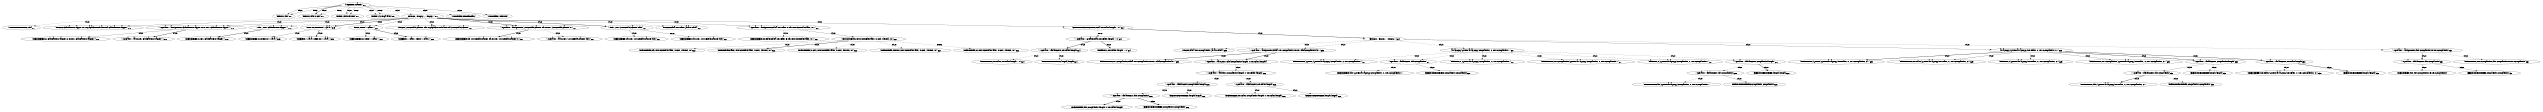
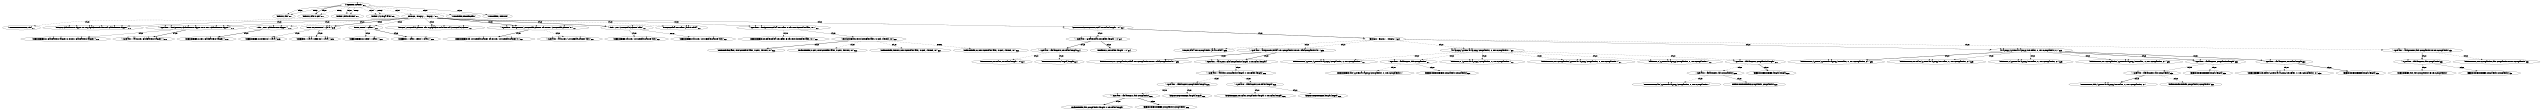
  digraph {
    edge [style=dashed]
    n1 [label=<(METHOD,scanDir)<SUB>817</SUB>>]
    n2 [label=<(PARAM,this)<SUB>817</SUB>>]
    n3 [label=<(PARAM,File srcDir)<SUB>817</SUB>>]
    n4 [label=<(PARAM,File destDir)<SUB>817</SUB>>]
    n5 [label=<(PARAM,String[] files)<SUB>819</SUB>>]
    n6 [label=<(BLOCK,&lt;empty&gt;,&lt;empty&gt;)<SUB>817</SUB>>]
    n7 [label=<(MODIFIER,PROTECTED)>]
    n8 [label=<(MODIFIER,VIRTUAL)>]
    n9 [label=<(METHOD_RETURN,void)<SUB>817</SUB>>]
    n10 [label=<(LOCAL,GlobPatternMapper m: org.apache.tools.ant.util.GlobPatternMapper)<SUB>818</SUB>>]
    n11 [label=<(&lt;operator&gt;.assignment,GlobPatternMapper m = new GlobPatternMapper())<SUB>818</SUB>>]
    n12 [label=<(&lt;init&gt;,new GlobPatternMapper())<SUB>818</SUB>>]
    n13 [label=<(setFrom,setFrom(&quot;*.java&quot;))<SUB>819</SUB>>]
    n14 [label=<(setTo,setTo(&quot;*.class&quot;))<SUB>820</SUB>>]
    n15 [label=<(LOCAL,SourceFileScanner sfs: org.apache.tools.ant.util.SourceFileScanner)<SUB>821</SUB>>]
    n16 [label=<(&lt;operator&gt;.assignment,SourceFileScanner sfs = new SourceFileScanner(t...)<SUB>821</SUB>>]
    n17 [label=<(&lt;init&gt;,new SourceFileScanner(this))<SUB>821</SUB>>]
    n18 [label=<(LOCAL,File[] newFiles: java.io.File[])<SUB>822</SUB>>]
    n19 [label=<(&lt;operator&gt;.assignment,File[] newFiles = sfs.restrictAsFiles(files, sr...)<SUB>822</SUB>>]
    n20 [label=<(CONTROL_STRUCTURE,IF,if (newFiles.length &gt; 0))<SUB>824</SUB>>]
    n21 [label=<(IDENTIFIER,m,GlobPatternMapper m = new GlobPatternMapper())<SUB>818</SUB>>]
    n22 [label=<(&lt;operator&gt;.alloc,new GlobPatternMapper())<SUB>818</SUB>>]
    n23 [label=<(IDENTIFIER,m,new GlobPatternMapper())<SUB>818</SUB>>]
    n24 [label=<(IDENTIFIER,m,setFrom(&quot;*.java&quot;))<SUB>819</SUB>>]
    n25 [label=<(LITERAL,&quot;*.java&quot;,setFrom(&quot;*.java&quot;))<SUB>819</SUB>>]
    n26 [label=<(IDENTIFIER,m,setTo(&quot;*.class&quot;))<SUB>820</SUB>>]
    n27 [label=<(LITERAL,&quot;*.class&quot;,setTo(&quot;*.class&quot;))<SUB>820</SUB>>]
    n28 [label=<(IDENTIFIER,sfs,SourceFileScanner sfs = new SourceFileScanner(t...)<SUB>821</SUB>>]
    n29 [label=<(&lt;operator&gt;.alloc,new SourceFileScanner(this))<SUB>821</SUB>>]
    n30 [label=<(IDENTIFIER,sfs,new SourceFileScanner(this))<SUB>821</SUB>>]
    n31 [label=<(IDENTIFIER,this,new SourceFileScanner(this))<SUB>821</SUB>>]
    n32 [label=<(IDENTIFIER,newFiles,File[] newFiles = sfs.restrictAsFiles(files, sr...)<SUB>822</SUB>>]
    n33 [label=<(restrictAsFiles,restrictAsFiles(files, srcDir, destDir, m))<SUB>822</SUB>>]
    n34 [label=<(&lt;operator&gt;.greaterThan,newFiles.length &gt; 0)<SUB>824</SUB>>]
    n35 [label=<(BLOCK,&lt;empty&gt;,&lt;empty&gt;)<SUB>824</SUB>>]
-   n36 [label=<(IDENTIFIER,sfs,restrictAsFiles(files, srcDir, destDir, m))<SUB>822</SUB>>]
    n37 [label=<(IDENTIFIER,files,restrictAsFiles(files, srcDir, destDir, m))<SUB>822</SUB>>]
    n38 [label=<(IDENTIFIER,srcDir,restrictAsFiles(files, srcDir, destDir, m))<SUB>822</SUB>>]
    n39 [label=<(IDENTIFIER,destDir,restrictAsFiles(files, srcDir, destDir, m))<SUB>822</SUB>>]
    n40 [label=<(IDENTIFIER,m,restrictAsFiles(files, srcDir, destDir, m))<SUB>822</SUB>>]
    n41 [label=<(&lt;operator&gt;.fieldAccess,newFiles.length)<SUB>824</SUB>>]
    n42 [label=<(LITERAL,0,newFiles.length &gt; 0)<SUB>824</SUB>>]
    n43 [label=<(LOCAL,File[] newCompileList: java.io.File[])<SUB>825</SUB>>]
    n44 [label=<(&lt;operator&gt;.assignment,File[] newCompileList = new File[compileList.le...)<SUB>825</SUB>>]
    n45 [label=<(arraycopy,System.arraycopy(compileList, 0, newCompileList...)<SUB>827</SUB>>]
    n46 [label=<(arraycopy,System.arraycopy(newFiles, 0, newCompileList, c...)<SUB>829</SUB>>]
    n47 [label=<(&lt;operator&gt;.assignment,this.compileList = newCompileList)<SUB>831</SUB>>]
    n48 [label=<(IDENTIFIER,newFiles,newFiles.length &gt; 0)<SUB>824</SUB>>]
    n49 [label=<(FIELD_IDENTIFIER,length,length)<SUB>824</SUB>>]
    n50 [label=<(IDENTIFIER,newCompileList,File[] newCompileList = new File[compileList.le...)<SUB>825</SUB>>]
    n51 [label=<(&lt;operator&gt;.alloc,new File[compileList.length + newFiles.length])>]
    n52 [label=<(IDENTIFIER,System,System.arraycopy(compileList, 0, newCompileList...)<SUB>827</SUB>>]
    n53 [label=<(&lt;operator&gt;.fieldAccess,this.compileList)<SUB>827</SUB>>]
    n54 [label=<(LITERAL,0,System.arraycopy(compileList, 0, newCompileList...)<SUB>827</SUB>>]
    n55 [label=<(IDENTIFIER,newCompileList,System.arraycopy(compileList, 0, newCompileList...)<SUB>827</SUB>>]
    n56 [label=<(LITERAL,0,System.arraycopy(compileList, 0, newCompileList...)<SUB>827</SUB>>]
    n57 [label=<(&lt;operator&gt;.fieldAccess,compileList.length)<SUB>828</SUB>>]
    n58 [label=<(IDENTIFIER,System,System.arraycopy(newFiles, 0, newCompileList, c...)<SUB>829</SUB>>]
    n59 [label=<(IDENTIFIER,newFiles,System.arraycopy(newFiles, 0, newCompileList, c...)<SUB>829</SUB>>]
    n60 [label=<(LITERAL,0,System.arraycopy(newFiles, 0, newCompileList, c...)<SUB>829</SUB>>]
    n61 [label=<(IDENTIFIER,newCompileList,System.arraycopy(newFiles, 0, newCompileList, c...)<SUB>829</SUB>>]
    n62 [label=<(&lt;operator&gt;.fieldAccess,compileList.length)<SUB>830</SUB>>]
    n63 [label=<(&lt;operator&gt;.fieldAccess,newFiles.length)<SUB>830</SUB>>]
    n64 [label=<(&lt;operator&gt;.fieldAccess,this.compileList)<SUB>831</SUB>>]
    n65 [label=<(IDENTIFIER,newCompileList,this.compileList = newCompileList)<SUB>831</SUB>>]
    n66 [label=<(&lt;operator&gt;.addition,compileList.length + newFiles.length)<SUB>826</SUB>>]
    n67 [label=<(&lt;operator&gt;.fieldAccess,compileList.length)<SUB>826</SUB>>]
    n68 [label=<(&lt;operator&gt;.fieldAccess,newFiles.length)<SUB>826</SUB>>]
    n69 [label=<(&lt;operator&gt;.fieldAccess,this.compileList)<SUB>826</SUB>>]
    n70 [label=<(FIELD_IDENTIFIER,length,length)<SUB>826</SUB>>]
    n71 [label=<(IDENTIFIER,newFiles,compileList.length + newFiles.length)<SUB>826</SUB>>]
    n72 [label=<(FIELD_IDENTIFIER,length,length)<SUB>826</SUB>>]
    n73 [label=<(IDENTIFIER,this,compileList.length + newFiles.length)>]
    n74 [label=<(FIELD_IDENTIFIER,compileList,compileList)<SUB>826</SUB>>]
    n75 [label=<(IDENTIFIER,this,System.arraycopy(compileList, 0, newCompileList...)>]
    n76 [label=<(FIELD_IDENTIFIER,compileList,compileList)<SUB>827</SUB>>]
    n77 [label=<(&lt;operator&gt;.fieldAccess,this.compileList)<SUB>828</SUB>>]
    n78 [label=<(FIELD_IDENTIFIER,length,length)<SUB>828</SUB>>]
    n79 [label=<(IDENTIFIER,this,System.arraycopy(compileList, 0, newCompileList...)>]
    n80 [label=<(FIELD_IDENTIFIER,compileList,compileList)<SUB>828</SUB>>]
    n81 [label=<(&lt;operator&gt;.fieldAccess,this.compileList)<SUB>830</SUB>>]
    n82 [label=<(FIELD_IDENTIFIER,length,length)<SUB>830</SUB>>]
    n83 [label=<(IDENTIFIER,newFiles,System.arraycopy(newFiles, 0, newCompileList, c...)<SUB>830</SUB>>]
    n84 [label=<(FIELD_IDENTIFIER,length,length)<SUB>830</SUB>>]
    n85 [label=<(IDENTIFIER,this,System.arraycopy(newFiles, 0, newCompileList, c...)>]
    n86 [label=<(FIELD_IDENTIFIER,compileList,compileList)<SUB>830</SUB>>]
    n87 [label=<(IDENTIFIER,this,this.compileList = newCompileList)>]
    n88 [label=<(FIELD_IDENTIFIER,compileList,compileList)<SUB>831</SUB>>]
    n1 -> n2 [label="AST: " style=solid]
    n1 -> n2 [label="DDG: " style=solid]
    n1 -> n3 [label="AST: " style=bold]
    n1 -> n3 [label="DDG: "]
    n1 -> n4 [label="AST: " style=solid]
    n1 -> n4 [label="DDG: " style=solid]
    n1 -> n5 [label="AST: "]
    n1 -> n5 [label="DDG: " style=solid]
    n1 -> n6 [label="AST: "]
    n1 -> n7 [label="AST: "]
    n1 -> n8 [label="AST: " style=solid]
    n3 -> n9 [label="AST: "]
    n6 -> n10 [label="AST: " style=solid]
    n6 -> n11 [label="AST: " style=solid]
    n6 -> n12 [label="AST: "]
    n6 -> n13 [label="AST: " style=bold]
    n6 -> n14 [label="AST: " style=solid]
    n6 -> n15 [label="AST: " style=solid]
    n6 -> n16 [label="AST: " style=bold]
    n6 -> n17 [label="AST: " style=bold]
    n6 -> n18 [label="AST: "]
    n6 -> n19 [label="AST: " style=solid]
    n6 -> n20 [label="AST: " style=solid]
    n11 -> n21 [label="AST: " style=solid]
    n11 -> n22 [label="AST: " style=bold]
    n12 -> n23 [label="AST: " style=bold]
    n13 -> n24 [label="AST: " style=solid]
    n13 -> n25 [label="AST: " style=bold]
    n14 -> n26 [label="AST: " style=solid]
    n14 -> n27 [label="AST: " style=bold]
    n16 -> n28 [label="AST: " style=bold]
    n16 -> n29 [label="AST: "]
    n17 -> n30 [label="AST: " style=solid]
    n17 -> n31 [label="DDG: " style=solid]
    n19 -> n32 [label="AST: "]
    n19 -> n33 [label="AST: " style=solid]
-   n20 -> n34 [label="DDG: "]
+   n20 -> n34 [label="AST: "]
    n20 -> n35 [label="AST: " style=bold]
-   n33 -> n36 [label="AST: "]
    n33 -> n37 [label="AST: " style=bold]
    n33 -> n38 [label="AST: "]
    n33 -> n39 [label="AST: "]
    n33 -> n40 [label="DDG: "]
    n34 -> n41 [label="AST: " style=bold]
    n34 -> n42 [label="AST: " style=bold]
    n35 -> n43 [label="AST: "]
    n35 -> n44 [label="AST: "]
    n35 -> n45 [label="AST: "]
    n35 -> n46 [label="AST: " style=solid]
    n35 -> n47 [label="AST: "]
    n41 -> n48 [label="AST: "]
    n41 -> n49 [label="AST: "]
    n44 -> n50 [label="AST: " style=bold]
    n44 -> n51 [label="AST: " style=bold]
    n45 -> n52 [label="AST: "]
    n45 -> n53 [label="AST: "]
    n45 -> n54 [label="AST: " style=solid]
    n45 -> n55 [label="AST: "]
    n45 -> n56 [label="AST: "]
    n45 -> n57 [label="AST: "]
    n46 -> n58 [label="AST: " style=bold]
    n46 -> n59 [label="AST: " style=solid]
    n46 -> n60 [label="AST: " style=solid]
    n46 -> n61 [label="AST: " style=solid]
    n46 -> n62 [label="AST: " style=bold]
    n46 -> n63 [label="AST: " style=bold]
    n47 -> n64 [label="AST: " style=bold]
    n47 -> n65 [label="AST: "]
    n51 -> n66 [label="AST: " style=solid]
    n53 -> n75 [label="AST: "]
    n53 -> n76 [label="AST: " style=solid]
    n57 -> n77 [label="AST: "]
    n57 -> n78 [label="AST: " style=bold]
    n62 -> n81 [label="AST: " style=solid]
    n62 -> n82 [label="AST: "]
    n63 -> n83 [label="AST: "]
    n63 -> n84 [label="AST: " style=bold]
    n64 -> n87 [label="AST: " style=solid]
    n64 -> n88 [label="AST: " style=solid]
    n66 -> n67 [label="AST: "]
    n66 -> n68 [label="AST: "]
    n67 -> n69 [label="AST: "]
    n67 -> n70 [label="AST: "]
    n68 -> n71 [label="AST: "]
    n68 -> n72 [label="AST: " style=solid]
    n69 -> n73 [label="AST: " style=bold]
    n69 -> n74 [label="AST: " style=bold]
    n77 -> n79 [label="AST: "]
    n77 -> n80 [label="AST: " style=solid]
    n81 -> n85 [label="AST: " style=bold]
    n81 -> n86 [label="AST: "]
  }
